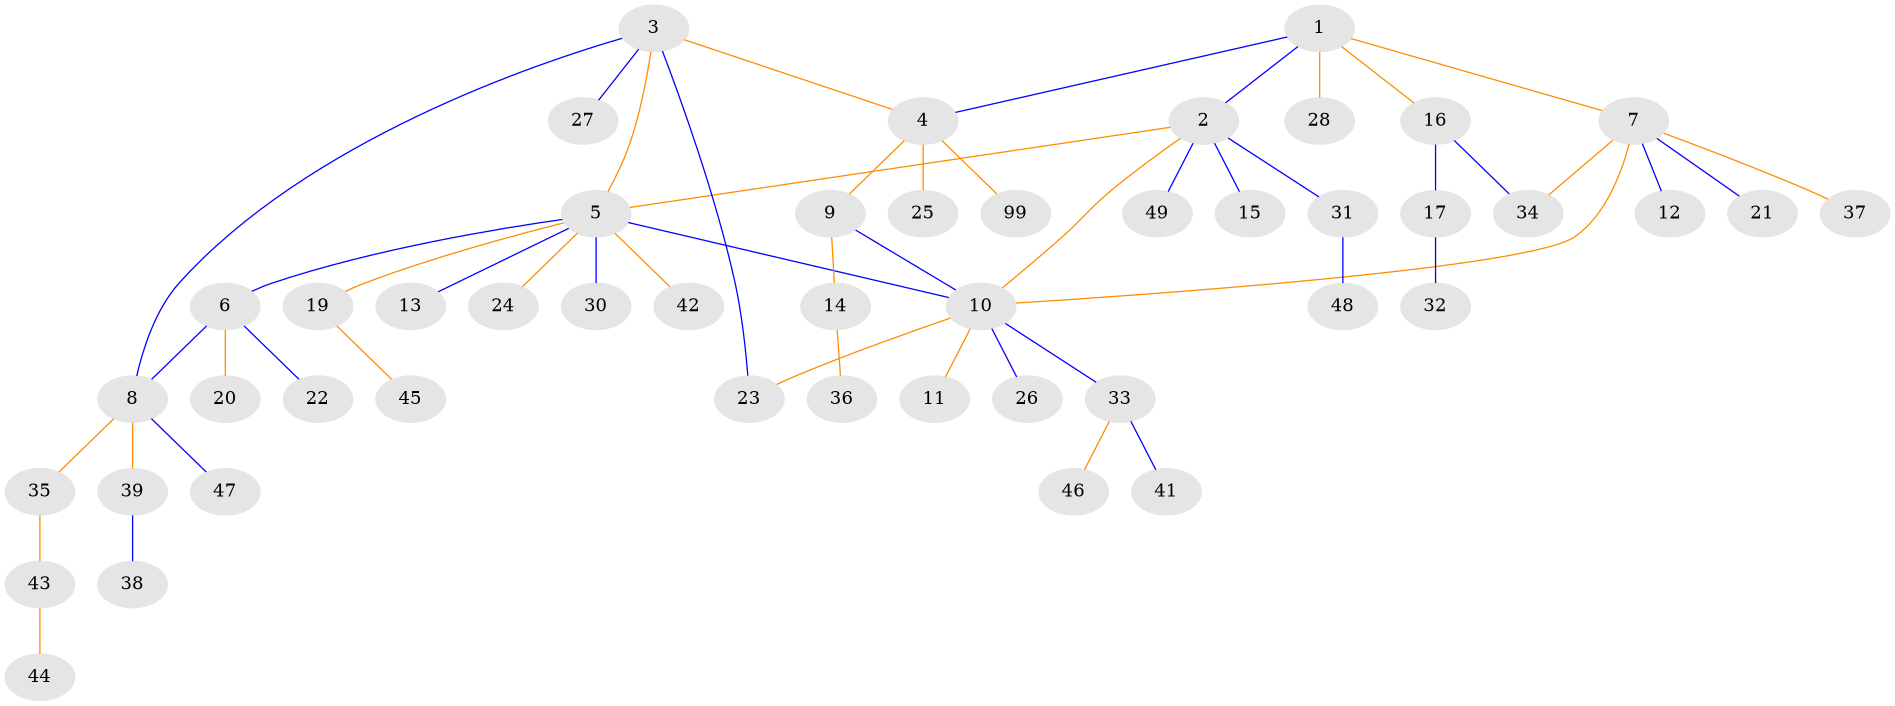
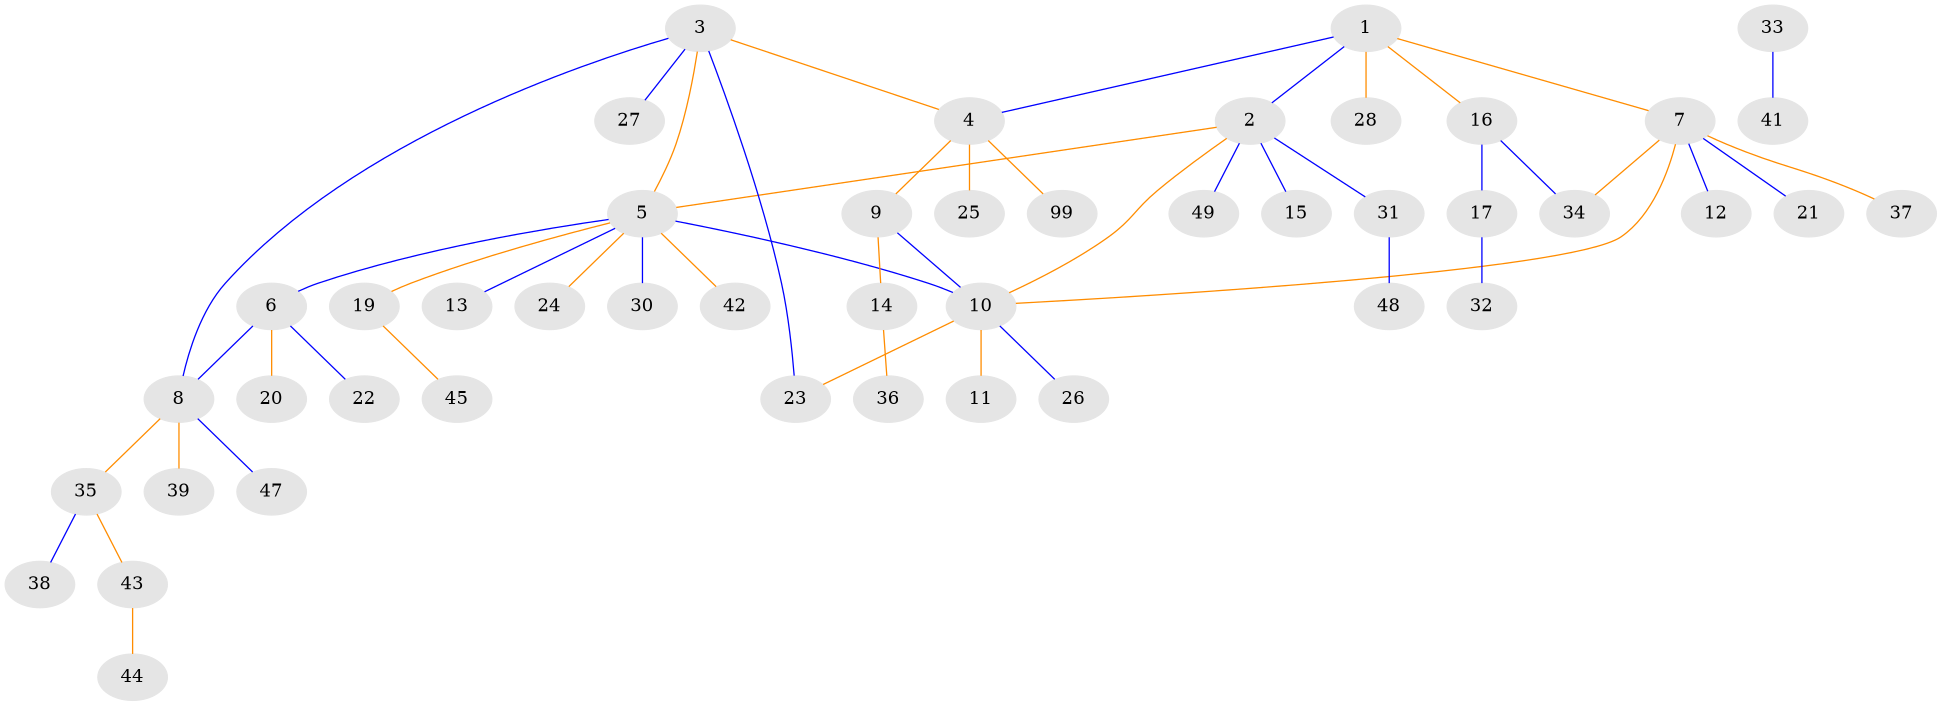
  graph {
    node [color=gray90 style=filled]
    edge [color=darkorange]
    1
    2
    4
    7
    16
    28
    5
    10
    15
    31
    49
    9
    25
    n14 [label=99]
    12
    21
    34
    37
    17
    6
    13
    19
    24
    30
    42
    23
    11
    26
    33
    48
    3
    8
    27
    35
    39
    47
    14
    20
    22
    45
    38
    43
    36
    41
-   46
    32
    44
    1 -- 2 [color=blue]
    1 -- 4 [color=blue]
    1 -- 7
    1 -- 16
    1 -- 28
    2 -- 5
    2 -- 10
    2 -- 15 [color=blue]
    2 -- 31 [color=blue]
    2 -- 49 [color=blue]
    4 -- 9
    4 -- 25
    4 -- n14
    7 -- 10
    7 -- 12 [color=blue]
    7 -- 21 [color=blue]
    7 -- 34
    7 -- 37
    16 -- 34 [color=blue]
    16 -- 17 [color=blue]
    5 -- 10 [color=blue]
    5 -- 6 [color=blue]
    5 -- 13 [color=blue]
    5 -- 19
    5 -- 24
    5 -- 30 [color=blue]
    5 -- 42
    10 -- 23
    10 -- 11
    10 -- 26 [color=blue]
-   10 -- 33 [color=blue]
    31 -- 48 [color=blue]
    9 -- 10 [color=blue]
    9 -- 14
    17 -- 32 [color=blue]
    6 -- 8 [color=blue]
    6 -- 20
    6 -- 22 [color=blue]
    19 -- 45
    33 -- 41 [color=blue]
-   33 -- 46
    3 -- 4
    3 -- 5
    3 -- 23 [color=blue]
    3 -- 8 [color=blue]
    3 -- 27 [color=blue]
    8 -- 35
    8 -- 39
    8 -- 47 [color=blue]
-   39 -- 38 [color=blue]
+   35 -- 38 [color=blue]
    35 -- 43
    14 -- 36
    43 -- 44
  }
